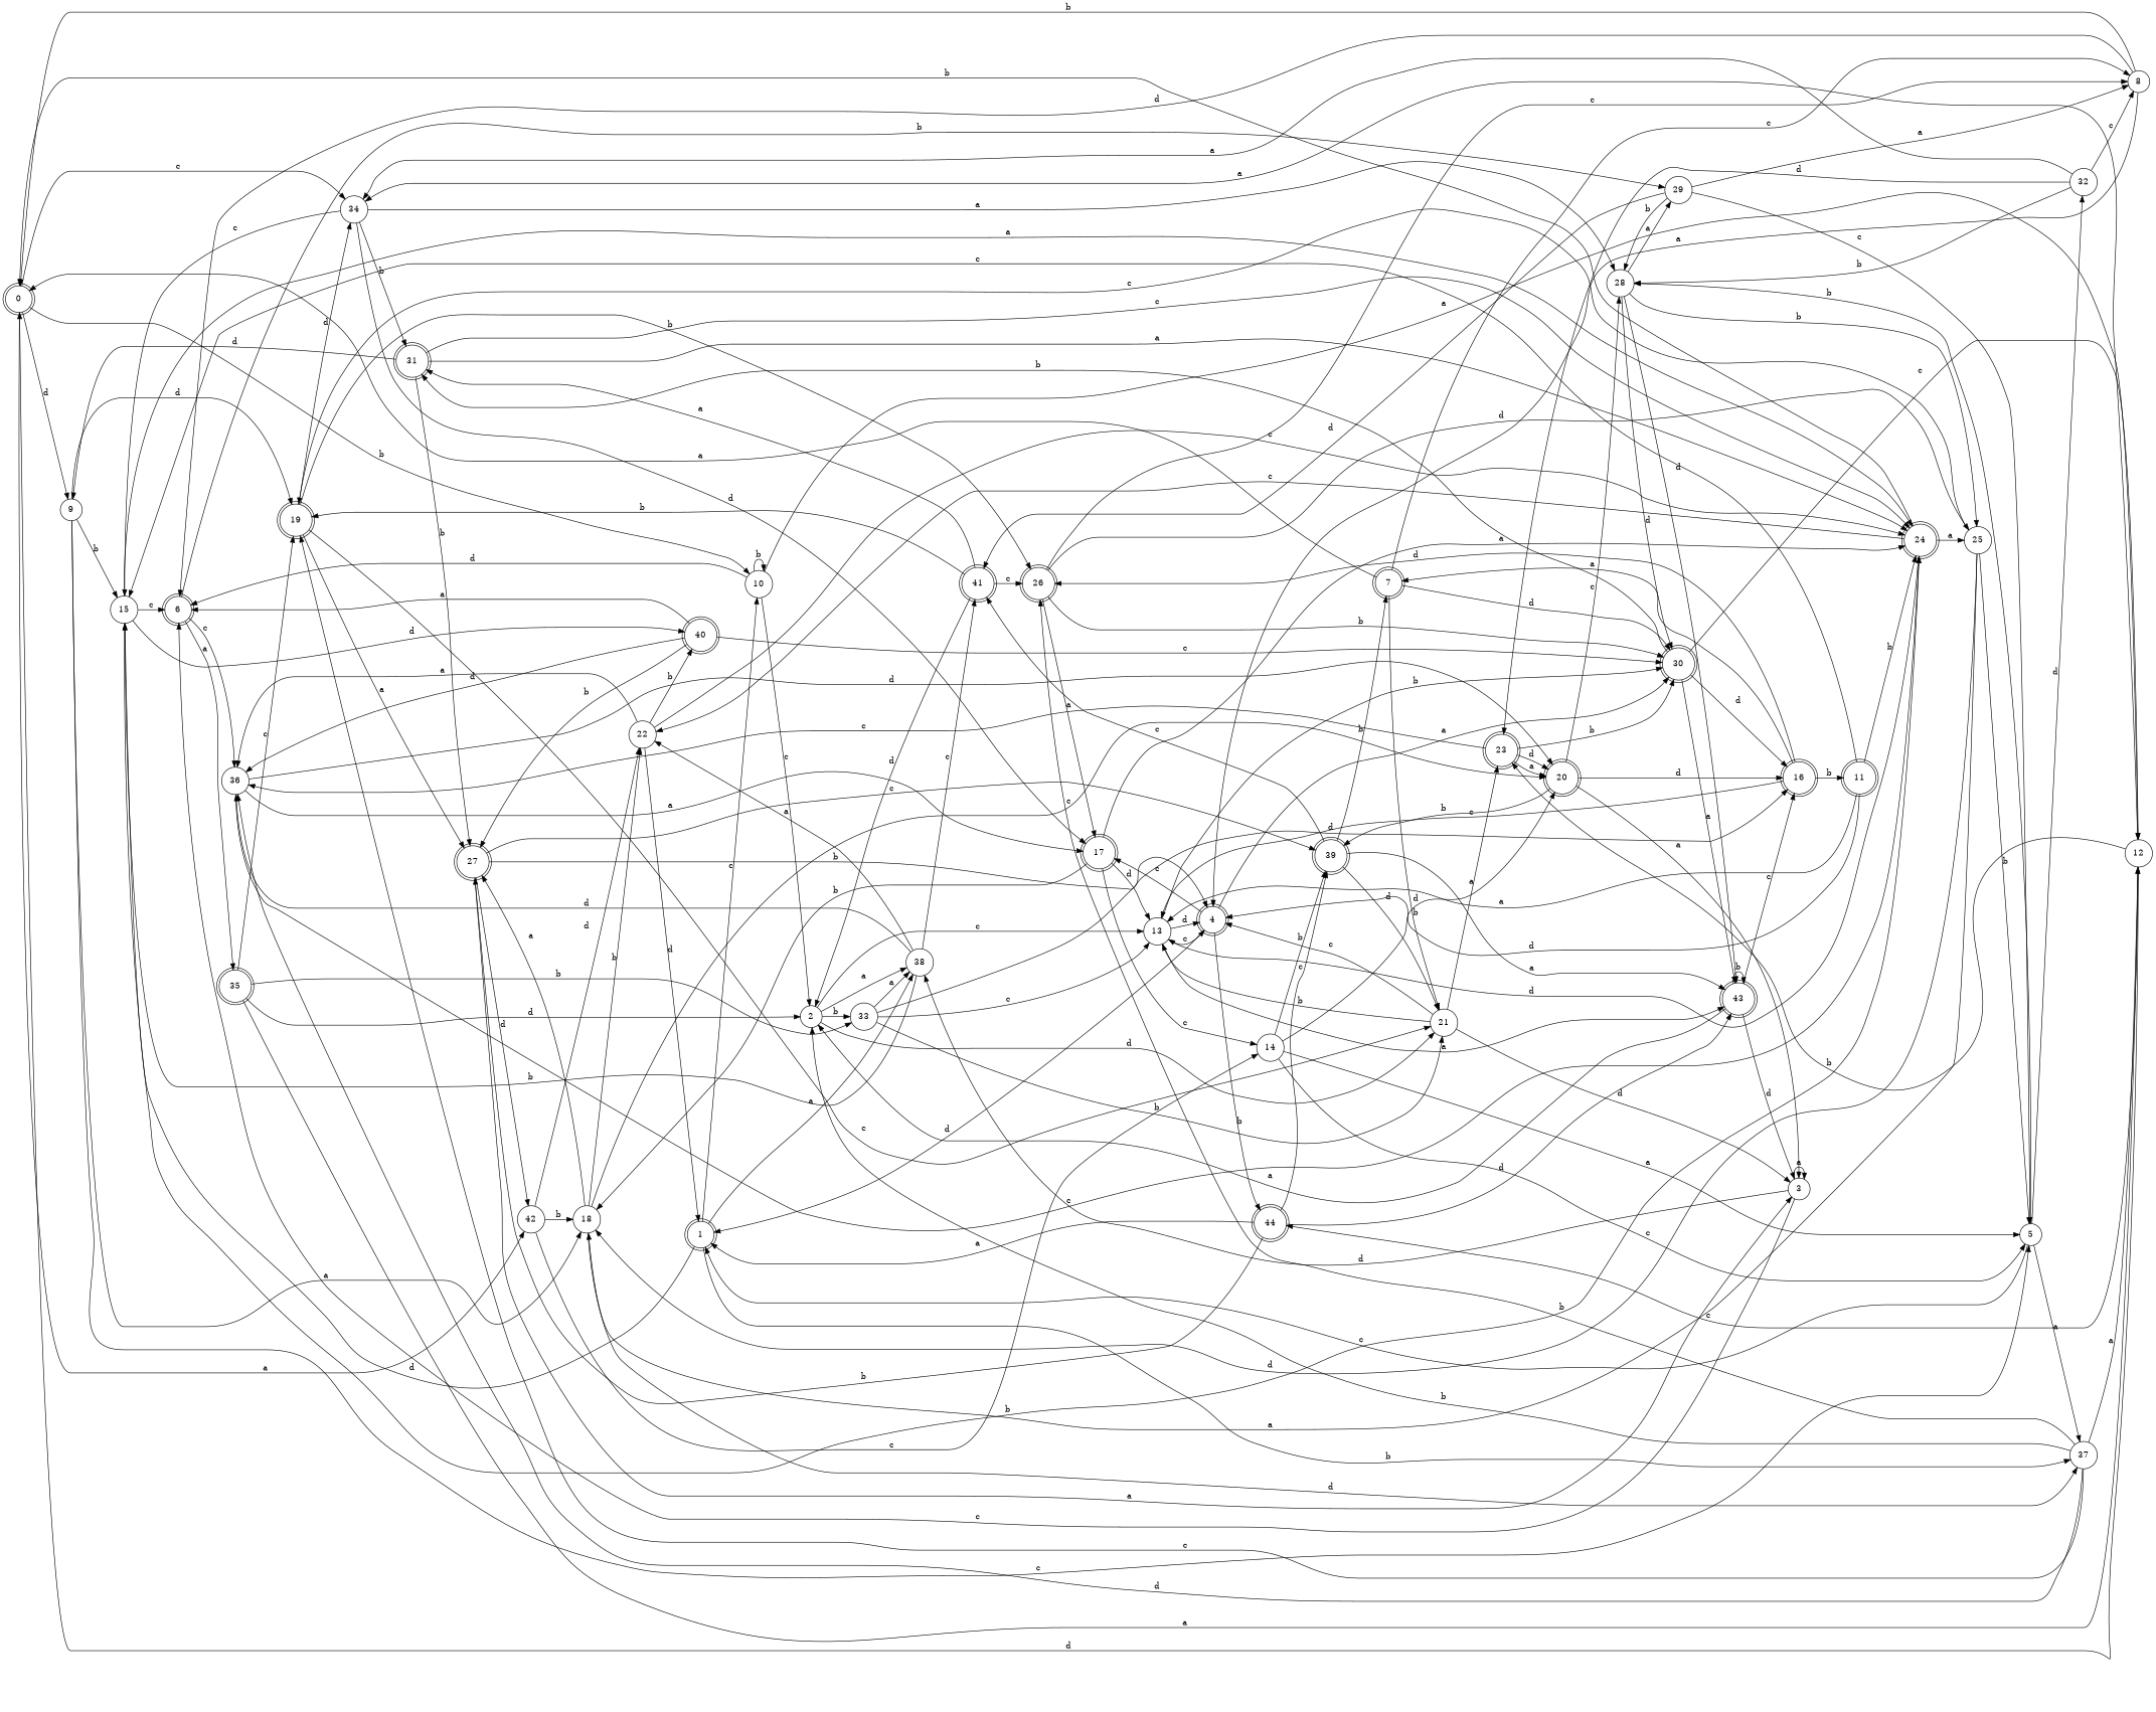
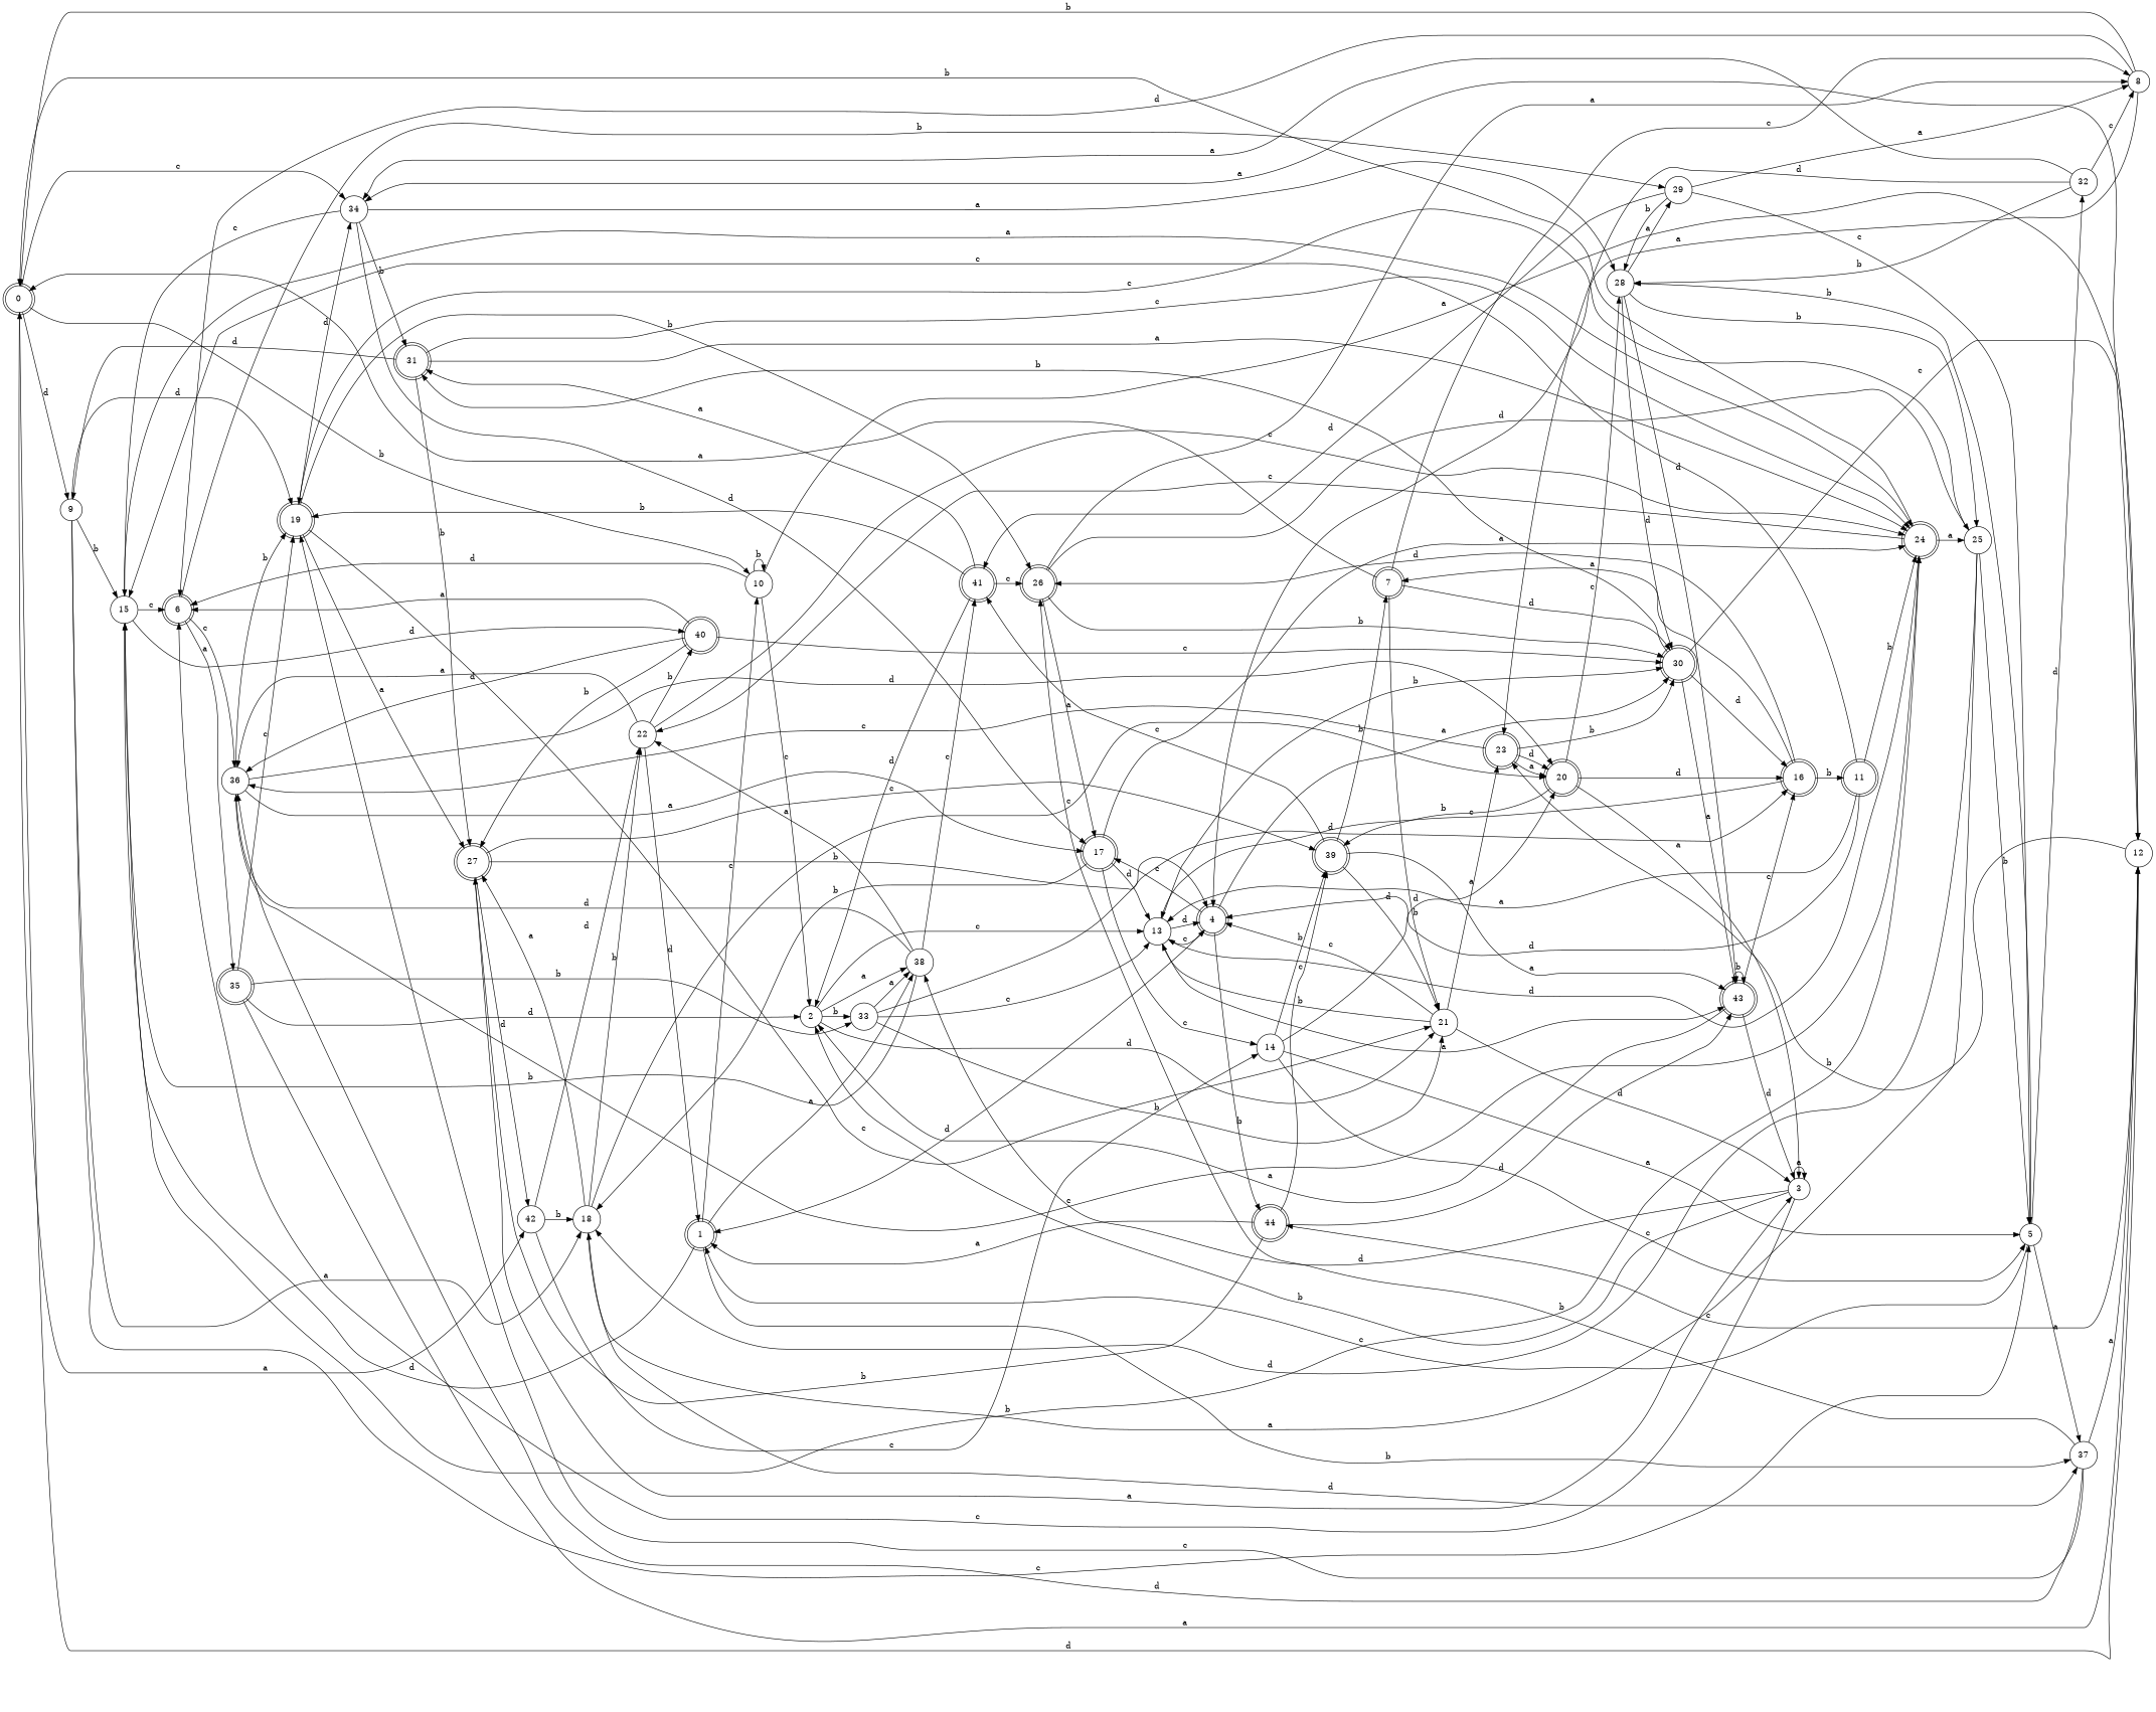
  digraph {
    rankdir=LR
    node [color=black fillcolor=white shape=circle style=filled]
    n1 [label=0 shape=doublecircle style="rounded,filled"]
    n2 [label=9]
    n3 [label=10]
    n4 [label=34]
    n5 [label=42]
    n6 [label=15]
    n7 [label=5]
    n8 [label=18]
    n9 [label=19 shape=doublecircle style="rounded,filled"]
    n10 [label=2]
    n11 [label=6 shape=doublecircle style="rounded,filled"]
    n12 [label=12]
    n13 [label=17 shape=doublecircle style="rounded,filled"]
    n14 [label=28]
    n15 [label=31 shape=doublecircle style="rounded,filled"]
    n16 [label=14]
    n17 [label=22]
    n18 [label=1 shape=doublecircle style="rounded,filled"]
    n19 [label=37]
    n20 [label=38]
    n21 [label=24 shape=doublecircle style="rounded,filled"]
    n22 [label=40 shape=doublecircle style="rounded,filled"]
    n23 [label=36]
    n24 [label=26 shape=doublecircle style="rounded,filled"]
    n25 [label=41 shape=doublecircle style="rounded,filled"]
    n26 [label=13]
    n27 [label=21]
    n28 [label=33]
    n29 [label=4 shape=doublecircle style="rounded,filled"]
    n30 [label=30 shape=doublecircle style="rounded,filled"]
    n31 [label=43 shape=doublecircle style="rounded,filled"]
    n32 [label=3]
    n33 [label=23 shape=doublecircle style="rounded,filled"]
    n34 [label=16 shape=doublecircle style="rounded,filled"]
    n35 [label=29]
    n36 [label=35 shape=doublecircle style="rounded,filled"]
    n37 [label=44 shape=doublecircle style="rounded,filled"]
    n38 [label=39 shape=doublecircle style="rounded,filled"]
    n39 [label=27 shape=doublecircle style="rounded,filled"]
    n40 [label=32]
    n41 [label=25]
    n42 [label=8]
    n43 [label=20 shape=doublecircle style="rounded,filled"]
    n44 [label=7 shape=doublecircle style="rounded,filled"]
    n45 [label=11 shape=doublecircle style="rounded,filled"]
    n1 -> n2 [label=d]
    n1 -> n3 [label=b]
    n1 -> n4 [label=c]
    n1 -> n5 [label=a]
    n2 -> n6 [label=b]
    n2 -> n7 [label=c]
    n2 -> n8 [label=a]
    n2 -> n9 [label=d]
    n3 -> n3 [label=b]
    n3 -> n10 [label=c]
    n3 -> n11 [label=d]
    n3 -> n12 [label=a]
    n4 -> n6 [label=c]
    n4 -> n13 [label=d]
    n4 -> n14 [label=a]
    n4 -> n15 [label=b]
    n5 -> n8 [label=b]
    n5 -> n16 [label=c]
    n5 -> n17 [label=d]
    n6 -> n11 [label=c]
    n6 -> n21 [label=a]
    n6 -> n21 [label=b]
    n6 -> n22 [label=d]
    n7 -> n14 [label=b]
    n7 -> n18 [label=c]
    n7 -> n19 [label=a]
    n7 -> n40 [label=d]
    n8 -> n17 [label=b]
    n8 -> n19 [label=d]
    n8 -> n39 [label=a]
    n8 -> n43 [label=c]
    n9 -> n4 [label=d]
    n9 -> n24 [label=b]
    n9 -> n27 [label=c]
    n9 -> n39 [label=a]
    n10 -> n20 [label=a]
    n10 -> n26 [label=c]
    n10 -> n27 [label=d]
    n10 -> n28 [label=b]
    n11 -> n23 [label=c]
    n11 -> n35 [label=b]
    n11 -> n36 [label=a]
    n12 -> n1 [label=d]
    n12 -> n4 [label=a]
    n12 -> n33 [label=b]
    n12 -> n37 [label=c]
    n13 -> n8 [label=b]
    n13 -> n16 [label=c]
    n13 -> n21 [label=a]
    n13 -> n26 [label=d]
    n14 -> n30 [label=d]
    n14 -> n31 [label=d]
    n14 -> n35 [label=a]
    n14 -> n41 [label=b]
    n15 -> n2 [label=d]
    n15 -> n21 [label=a]
    n15 -> n21 [label=c]
    n15 -> n39 [label=b]
    n16 -> n7 [label=a]
    n16 -> n7 [label=c]
    n16 -> n38 [label=b]
    n16 -> n43 [label=d]
    n17 -> n18 [label=d]
    n17 -> n21 [label=c]
    n17 -> n22 [label=b]
    n17 -> n23 [label=a]
    n18 -> n3 [label=c]
    n18 -> n6 [label=d]
    n18 -> n19 [label=b]
    n18 -> n20 [label=a]
    n19 -> n9 [label=c]
    n19 -> n12 [label=a]
    n19 -> n23 [label=d]
    n19 -> n24 [label=b]
    n20 -> n6 [label=b]
    n20 -> n17 [label=a]
    n20 -> n23 [label=d]
    n20 -> n25 [label=c]
    n21 -> n1 [label=b]
    n21 -> n17 [label=c]
    n21 -> n26 [label=d]
    n21 -> n41 [label=a]
    n22 -> n11 [label=a]
    n22 -> n23 [label=d]
    n22 -> n30 [label=c]
    n22 -> n39 [label=b]
+   n23 -> n9 [label=b]
    n23 -> n13 [label=a]
    n23 -> n21 [label=c]
    n23 -> n43 [label=d]
    n24 -> n13 [label=a]
    n24 -> n30 [label=b]
    n24 -> n41 [label=d]
-   n24 -> n42 [label=c]
+   n24 -> n42 [label=a]
    n25 -> n9 [label=b]
    n25 -> n10 [label=d]
    n25 -> n15 [label=a]
    n25 -> n24 [label=c]
    n26 -> n29 [label=c]
    n26 -> n29 [label=d]
    n26 -> n30 [label=b]
    n26 -> n31 [label=a]
    n27 -> n26 [label=b]
    n27 -> n29 [label=c]
    n27 -> n32 [label=d]
    n27 -> n33 [label=a]
    n28 -> n20 [label=a]
    n28 -> n26 [label=c]
    n28 -> n27 [label=b]
    n28 -> n34 [label=d]
    n29 -> n13 [label=c]
    n29 -> n18 [label=d]
    n29 -> n30 [label=a]
    n29 -> n37 [label=b]
    n30 -> n12 [label=c]
    n30 -> n15 [label=b]
    n30 -> n31 [label=a]
    n30 -> n34 [label=d]
    n31 -> n10 [label=a]
    n31 -> n31 [label=b]
    n31 -> n32 [label=d]
    n31 -> n34 [label=c]
-   n19 -> n10 [label=b]
+   n32 -> n10 [label=b]
    n32 -> n11 [label=c]
    n32 -> n20 [label=d]
    n32 -> n32 [label=a]
    n33 -> n23 [label=c]
    n33 -> n30 [label=b]
    n33 -> n43 [label=a]
    n33 -> n43 [label=d]
    n34 -> n24 [label=d]
    n34 -> n26 [label=c]
    n34 -> n44 [label=a]
    n34 -> n45 [label=b]
    n35 -> n7 [label=c]
    n35 -> n14 [label=b]
    n35 -> n25 [label=d]
    n35 -> n42 [label=a]
    n36 -> n9 [label=c]
    n36 -> n10 [label=d]
    n36 -> n12 [label=a]
    n36 -> n28 [label=b]
    n37 -> n18 [label=a]
    n37 -> n31 [label=d]
    n37 -> n38 [label=c]
    n37 -> n39 [label=b]
    n38 -> n25 [label=c]
    n38 -> n27 [label=d]
    n38 -> n31 [label=a]
    n38 -> n44 [label=b]
    n39 -> n5 [label=d]
    n39 -> n29 [label=b]
    n39 -> n32 [label=a]
    n39 -> n38 [label=c]
    n40 -> n4 [label=a]
    n40 -> n14 [label=b]
    n40 -> n33 [label=d]
    n40 -> n42 [label=c]
    n41 -> n7 [label=b]
    n41 -> n8 [label=a]
    n41 -> n8 [label=d]
    n41 -> n9 [label=c]
    n42 -> n1 [label=b]
    n42 -> n11 [label=d]
    n42 -> n29 [label=a]
    n43 -> n14 [label=c]
    n43 -> n32 [label=a]
    n43 -> n34 [label=d]
    n43 -> n38 [label=b]
    n44 -> n1 [label=a]
    n44 -> n27 [label=b]
    n44 -> n30 [label=d]
    n44 -> n42 [label=c]
    n45 -> n6 [label=c]
    n45 -> n21 [label=b]
    n45 -> n26 [label=a]
    n45 -> n29 [label=d]
  }
